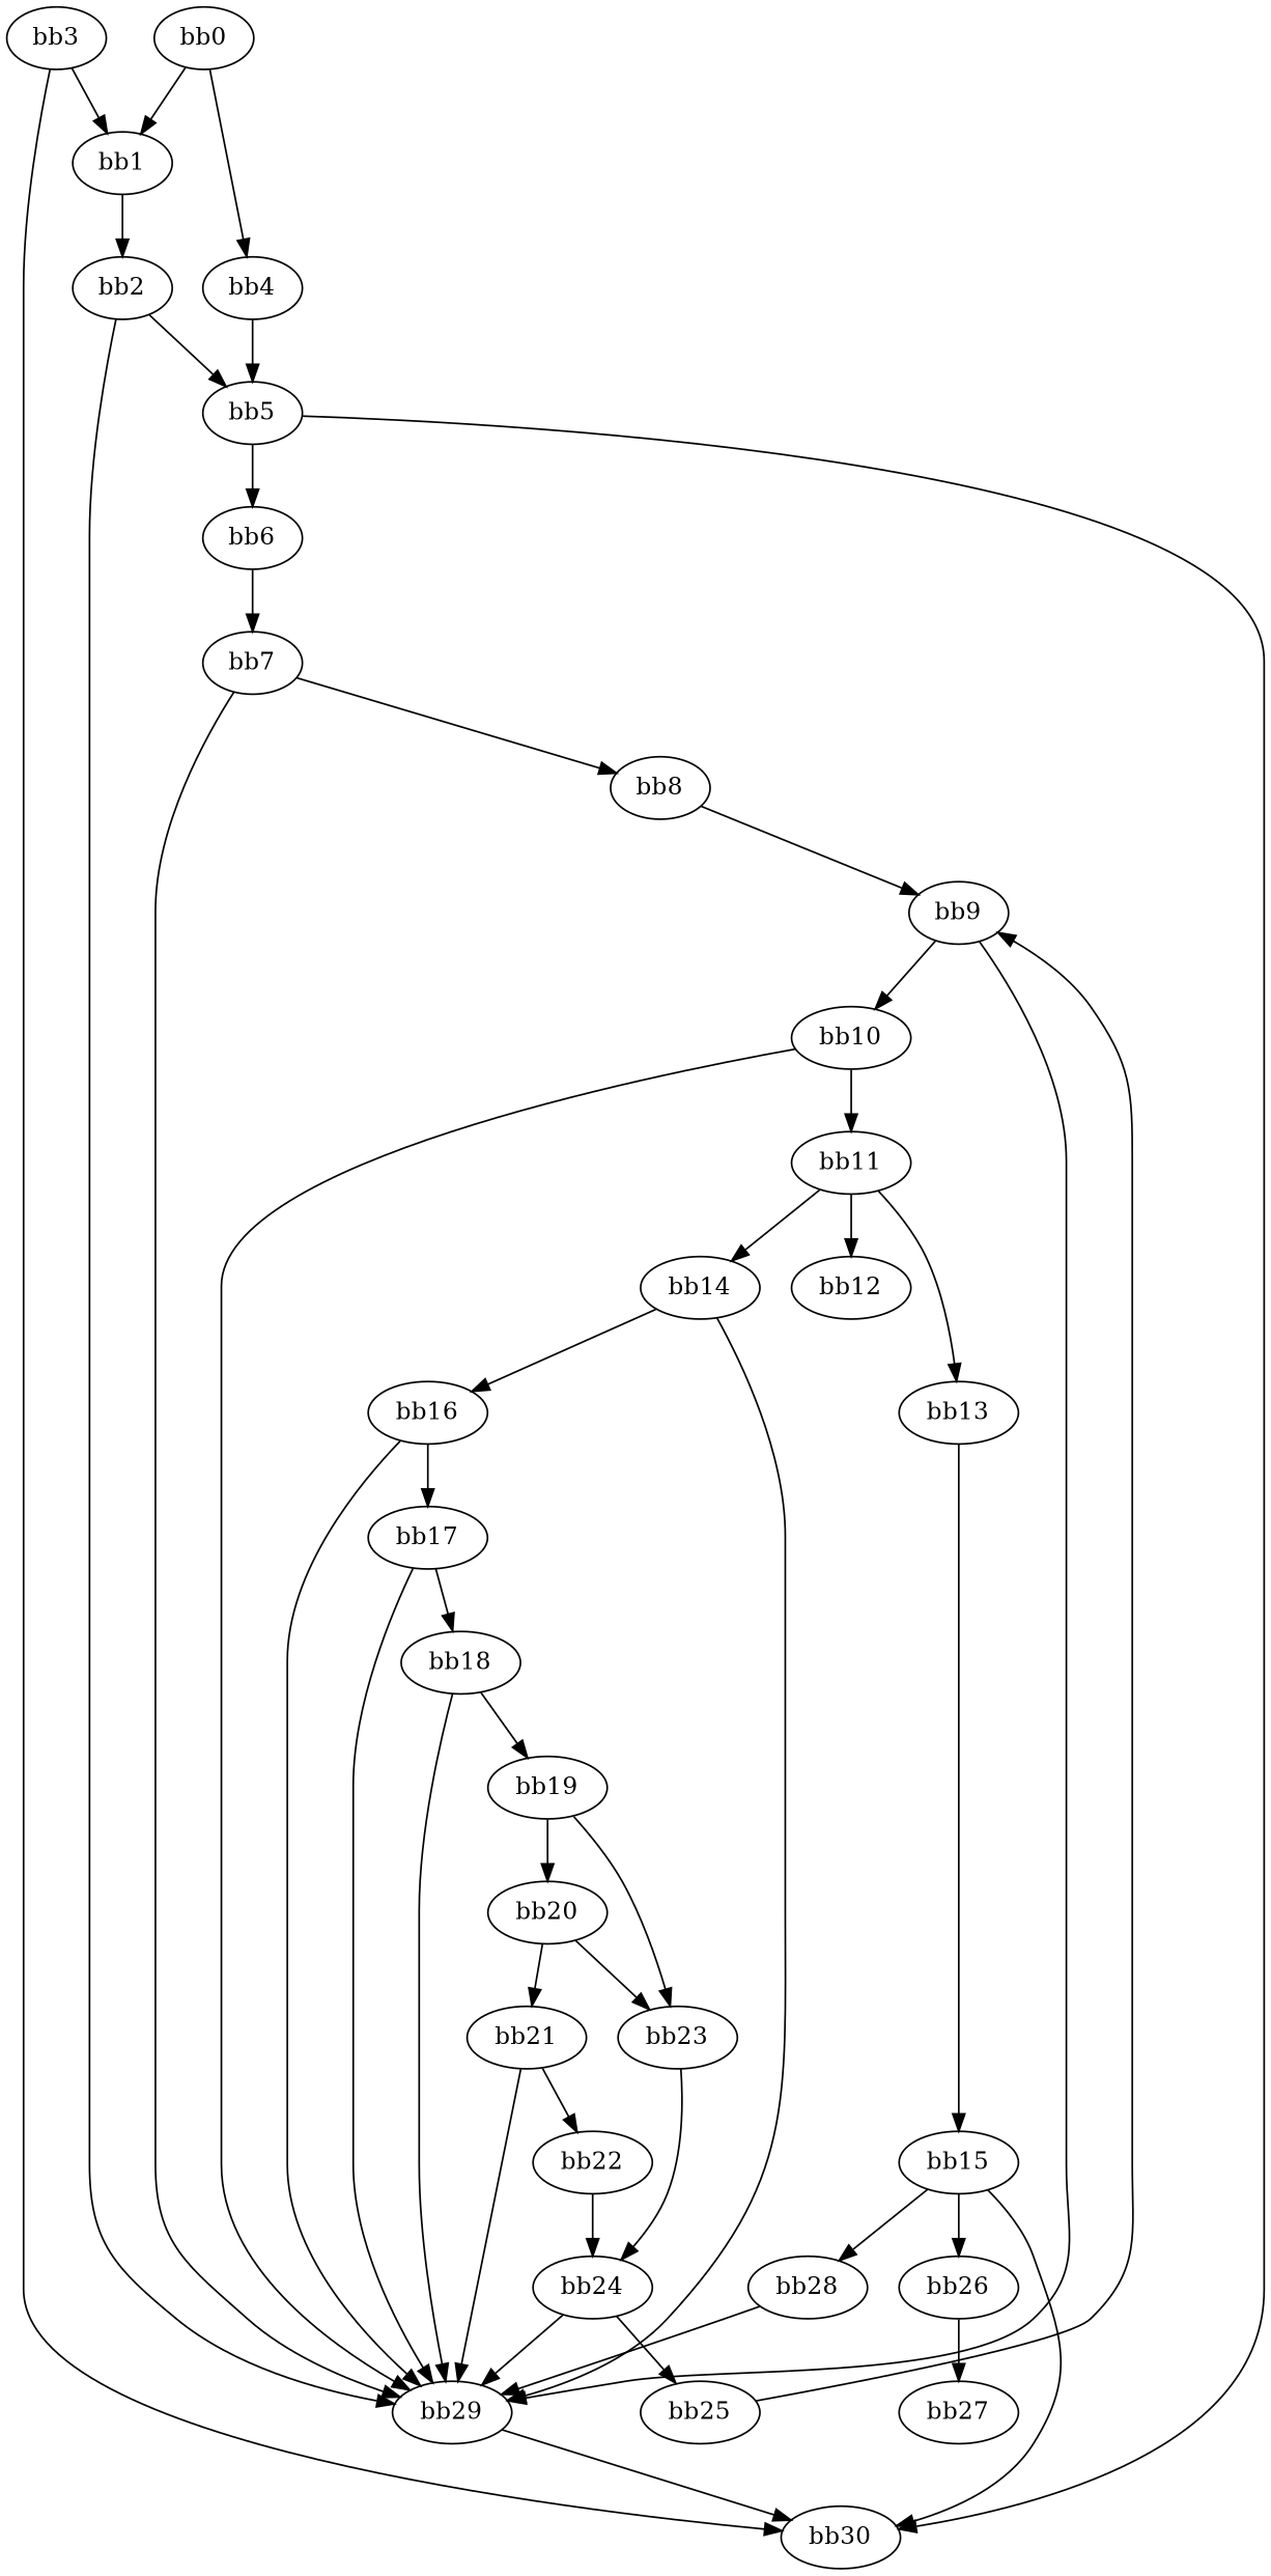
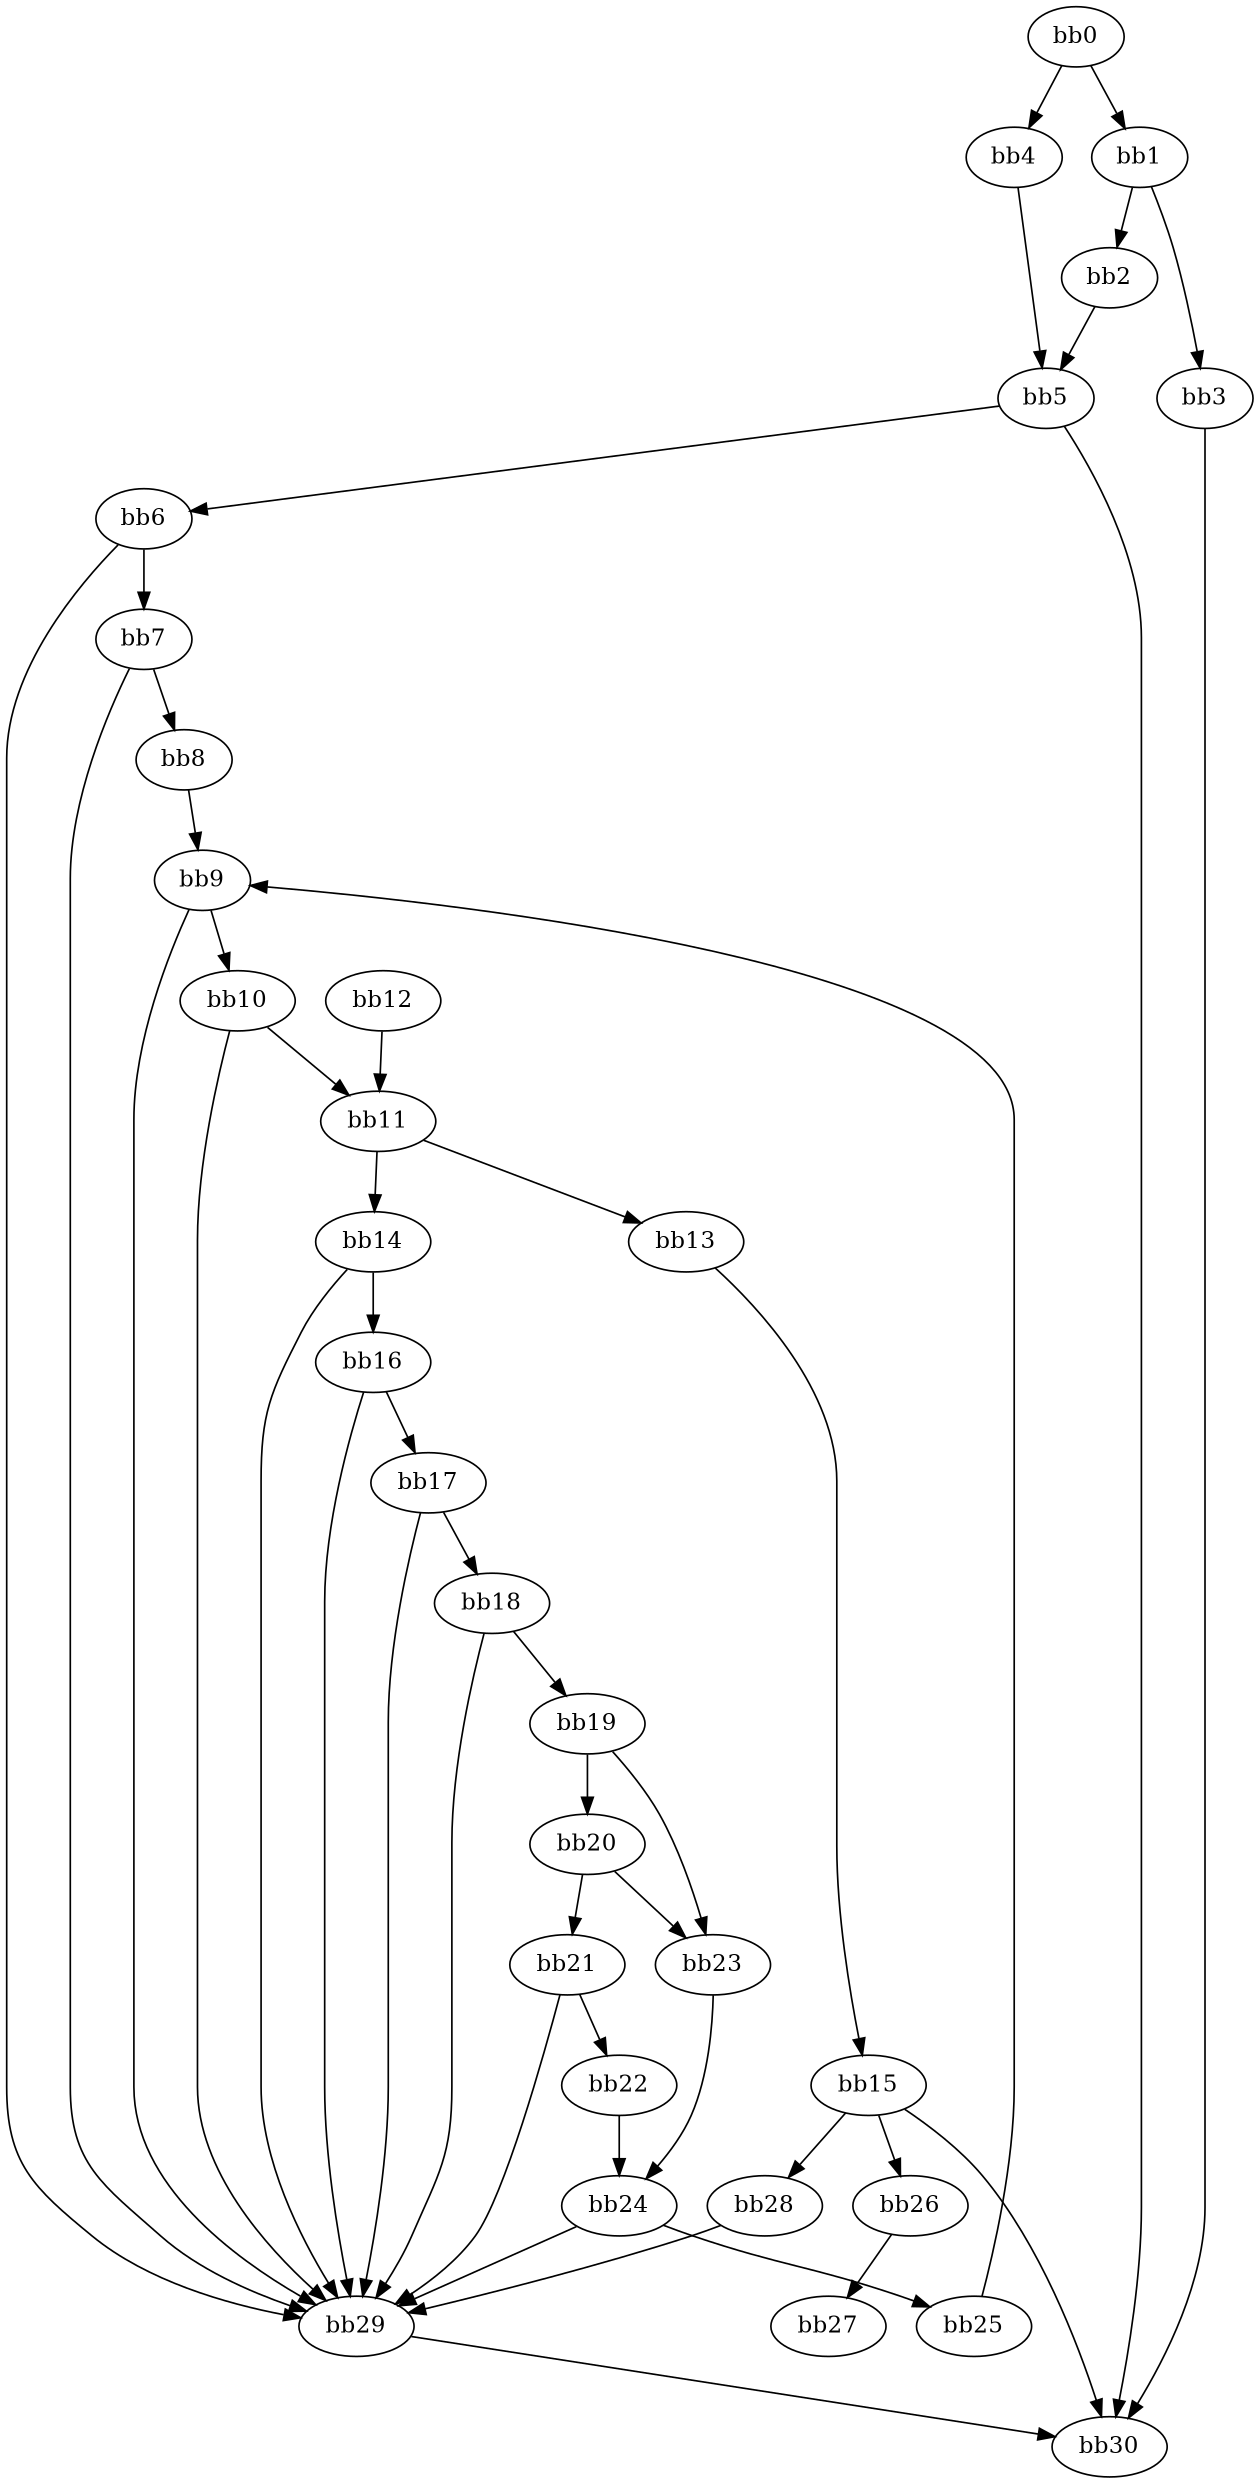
  digraph {
    n1 [label="bb0\l"]
    n2 [label="bb1\l"]
    n3 [label="bb4\l"]
    n4 [label="bb2\l"]
    n5 [label="bb3\l"]
    n6 [label="bb5\l"]
    n7 [label="bb30\l"]
    n8 [label="bb6\l"]
    n9 [label="bb7\l"]
    n10 [label="bb29\l"]
    n11 [label="bb8\l"]
    n12 [label="bb9\l"]
    n13 [label="bb10\l"]
    n14 [label="bb11\l"]
    n15 [label="bb12\l"]
    n16 [label="bb13\l"]
    n17 [label="bb14\l"]
    n18 [label="bb15\l"]
    n19 [label="bb16\l"]
    n20 [label="bb26\l"]
    n21 [label="bb28\l"]
    n22 [label="bb17\l"]
    n23 [label="bb27\l"]
    n24 [label="bb18\l"]
    n25 [label="bb19\l"]
    n26 [label="bb20\l"]
    n27 [label="bb23\l"]
    n28 [label="bb21\l"]
    n29 [label="bb24\l"]
    n30 [label="bb22\l"]
    n31 [label="bb25\l"]
    n1 -> n2
    n1 -> n3
    n2 -> n4
-   n5 -> n2
+   n2 -> n5
    n3 -> n6
    n4 -> n6
    n5 -> n7
    n6 -> n7
    n6 -> n8
    n8 -> n9
-   n4 -> n10
+   n8 -> n10
    n9 -> n10
    n9 -> n11
    n10 -> n7
    n11 -> n12
    n12 -> n10
    n12 -> n13
    n13 -> n10
    n13 -> n14
-   n14 -> n15
+   n15 -> n14
    n14 -> n16
    n14 -> n17
    n16 -> n18
    n17 -> n10
    n17 -> n19
    n18 -> n7
    n18 -> n20
    n18 -> n21
    n19 -> n10
    n19 -> n22
    n20 -> n23
    n21 -> n10
    n22 -> n10
    n22 -> n24
    n24 -> n10
    n24 -> n25
    n25 -> n26
    n25 -> n27
    n26 -> n27
    n26 -> n28
    n27 -> n29
    n28 -> n10
    n28 -> n30
    n29 -> n10
    n29 -> n31
    n30 -> n29
    n31 -> n12
  }
